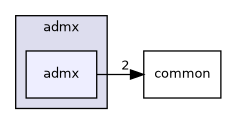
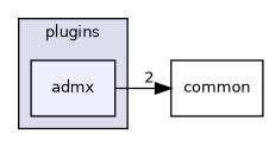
  digraph {
    compound=true
    rankdir=LR
    node [fontname=Helvetica fontsize=10 shape=box]
    n1 [fillcolor="#eeeeff" label=admx pencolor=black style=filled]
    n2 [label=common]
    subgraph cluster_1 {
      bgcolor="#ddddee"
      fontname=Helvetica
      fontsize=10
-     label=admx
+     label=plugins
      pencolor=black
      n1
    }
    n1 -> n2 [headlabel=2 labeldistance=1.5 labelfontname=Helvetica labelfontsize=10]
  }
